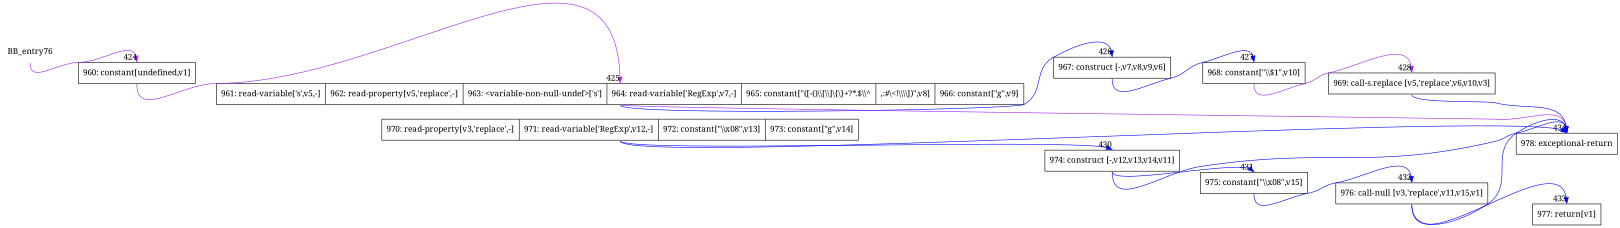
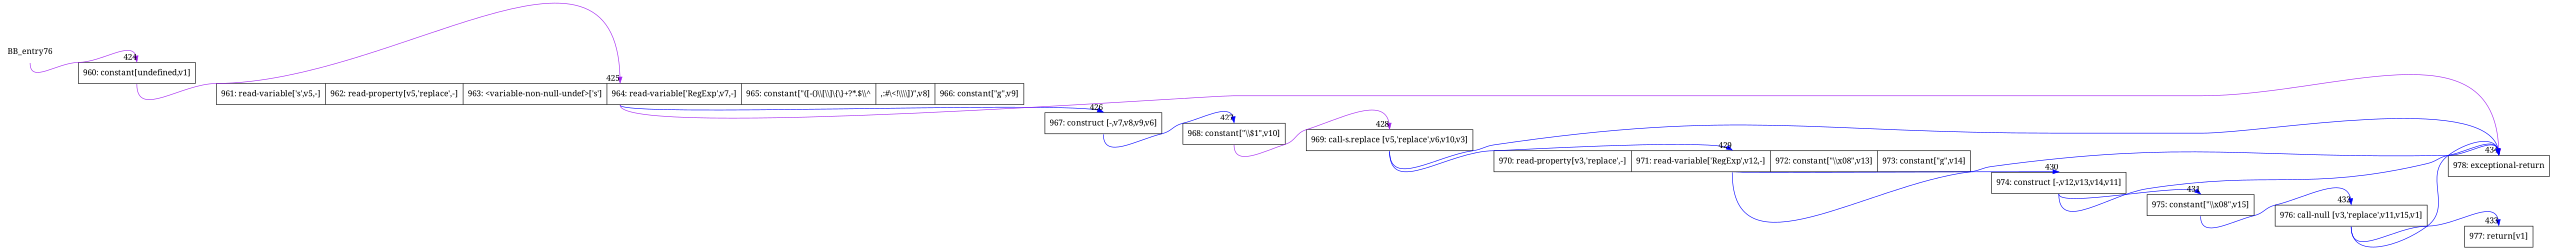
  digraph {
    fontname="Noto Serif"
    rankdir=LR
    node [fontname="Noto Serif" shape=record]
    edge [color=blue fontname="Noto Serif" headport=n tailport=s]
    n1 [label=BB_entry76 shape=none]
    n2 [label="{960: constant[undefined,v1]}"]
    n3 [label="{961: read-variable['s',v5,-]|962: read-property[v5,'replace',-]|963: \<variable-non-null-undef\>['s']|964: read-variable['RegExp',v7,-]|965: constant[\"([-()\\\\[\\\\]\\\{\\\}+?*.$\\\\^|,:#\\\<!\\\\\\\\])\",v8]|966: constant[\"g\",v9]}"]
    n4 [label="{967: construct [-,v7,v8,v9,v6]}"]
    n5 [label="{978: exceptional-return}"]
    n6 [label="{968: constant[\"\\\\$1\",v10]}"]
    n7 [label="{969: call-s.replace [v5,'replace',v6,v10,v3]}"]
    n8 [label="{970: read-property[v3,'replace',-]|971: read-variable['RegExp',v12,-]|972: constant[\"\\\\x08\",v13]|973: constant[\"g\",v14]}"]
    n9 [label="{974: construct [-,v12,v13,v14,v11]}"]
    n10 [label="{975: constant[\"\\\\x08\",v15]}"]
    n11 [label="{976: call-null [v3,'replace',v11,v15,v1]}"]
    n12 [label="{977: return[v1]}"]
    n1 -> n2 [color=purple headlabel="    424"]
    n2 -> n3 [color=purple headlabel="      425"]
    n3 -> n4 [headlabel="      426"]
    n3 -> n5 [color=purple headlabel="      434"]
    n4 -> n6 [headlabel="      427"]
    n6 -> n7 [color=purple headlabel="      428"]
    n7 -> n5
+   n7 -> n8 [headlabel="      429"]
    n8 -> n5
    n8 -> n9 [headlabel="      430"]
    n9 -> n5
    n9 -> n10 [headlabel="      431"]
    n10 -> n11 [headlabel="      432"]
    n11 -> n5
    n11 -> n12 [headlabel="      433"]
  }
